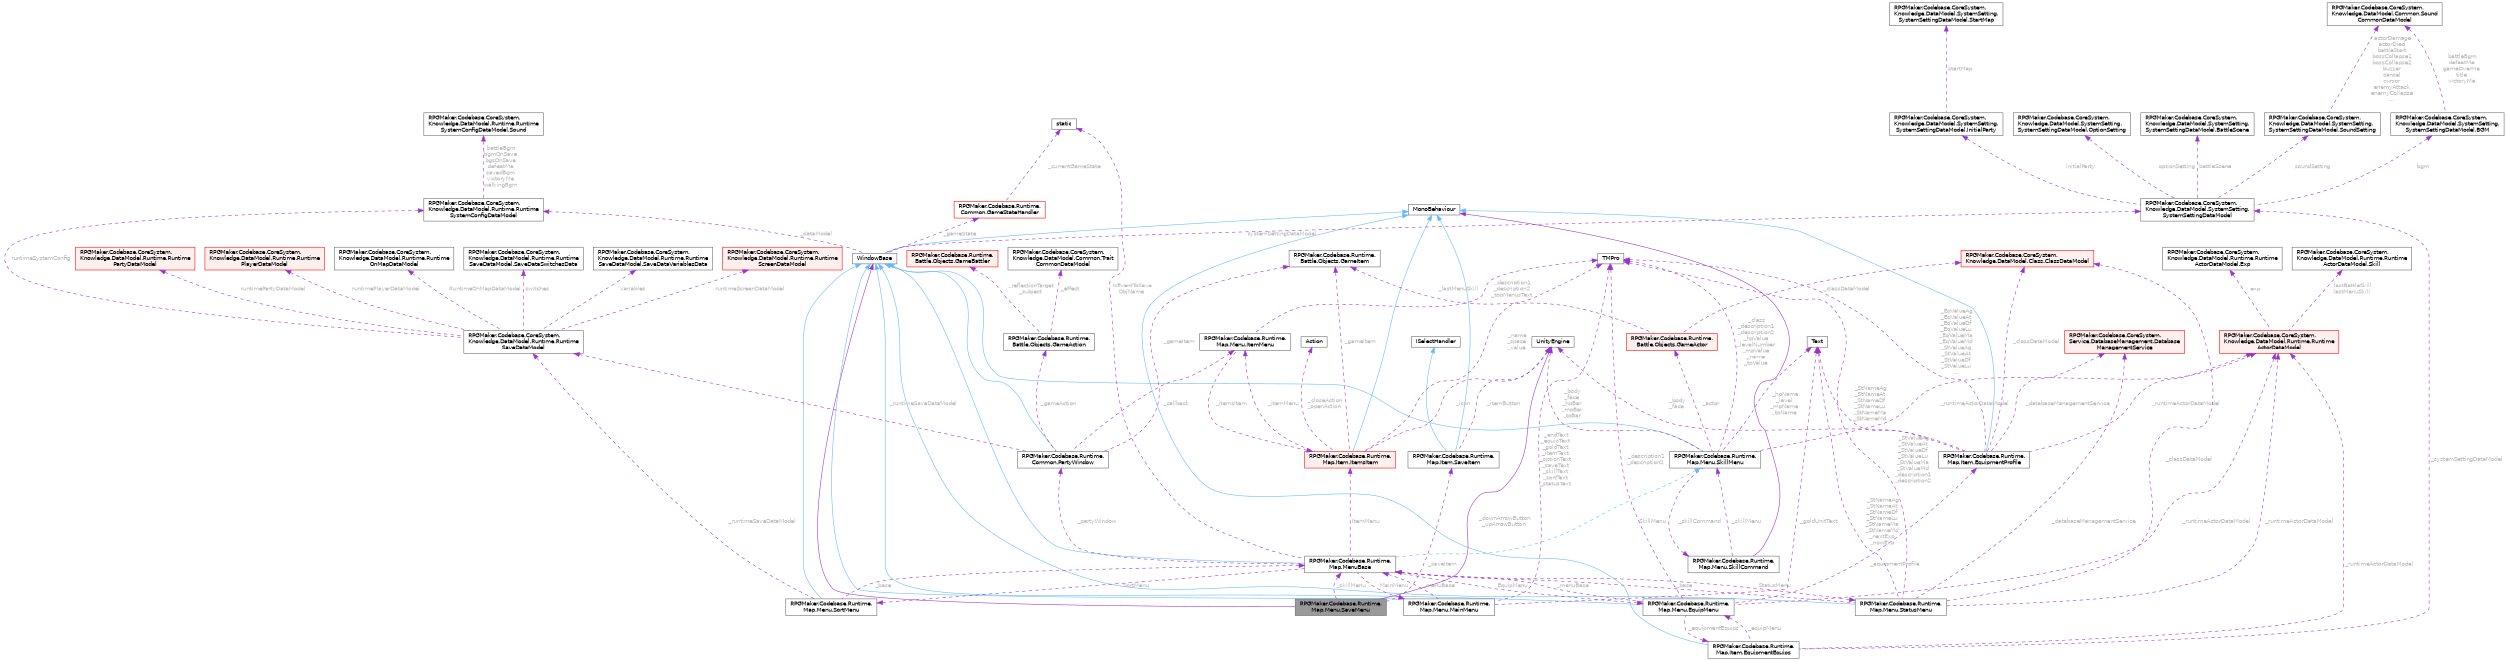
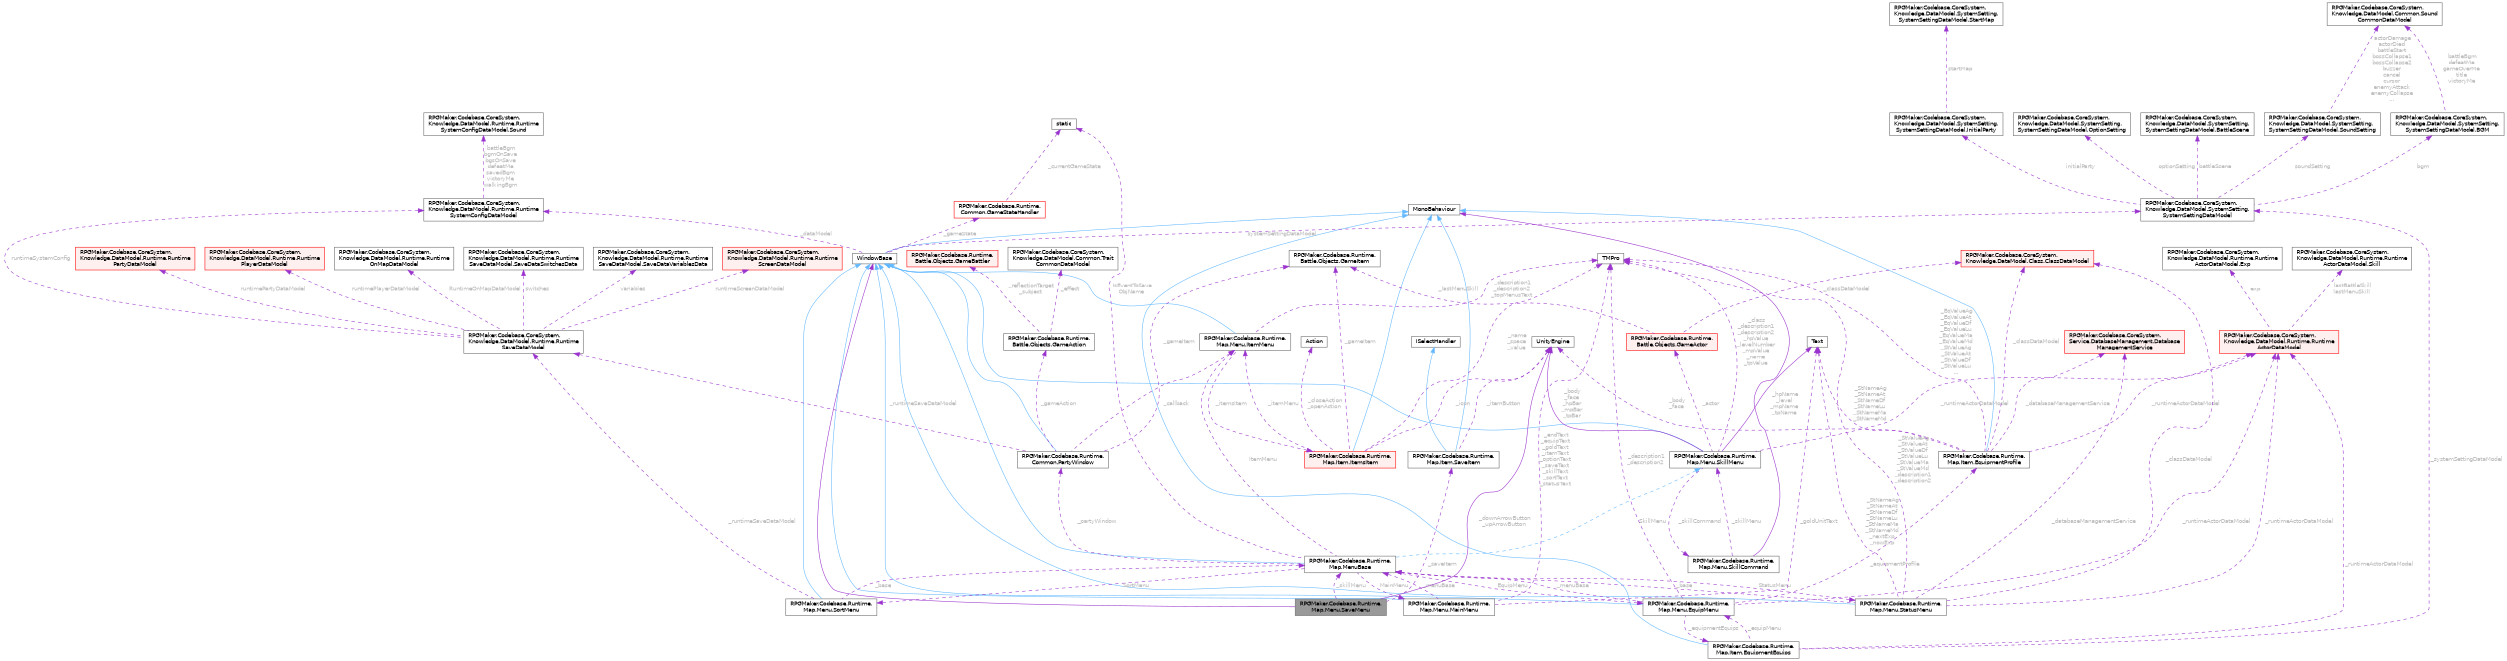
  digraph {
    rankdir=TB
    node [color=gray40 fillcolor=white fontname=Helvetica fontsize=10 shape=box style=filled]
    edge [color=darkorchid3 dir=back fontname=Helvetica fontsize=10 labelfontname=Helvetica labelfontsize=10 style=dashed fontcolor=grey]
    n1 [fillcolor=grey60 fontcolor=black height=0.2 label="RPGMaker.Codebase.Runtime.\lMap.Menu.SaveMenu" width=0.4]
    n2 [height=0.2 label=WindowBase width=0.4]
    n3 [height=0.2 label="RPGMaker.Codebase.Runtime.\lMap.MenuBase" width=0.4]
    n4 [height=0.2 label="RPGMaker.Codebase.Runtime.\lCommon.PartyWindow" width=0.4]
    n5 [height=0.2 label="RPGMaker.Codebase.Runtime.\lMap.Menu.EquipMenu" width=0.4]
    n6 [height=0.2 label="RPGMaker.Codebase.Runtime.\lMap.Menu.ItemMenu" width=0.4]
    n7 [height=0.2 label="RPGMaker.Codebase.Runtime.\lMap.Menu.MainMenu" width=0.4]
    n8 [height=0.2 label="RPGMaker.Codebase.Runtime.\lMap.Menu.SkillMenu" width=0.4]
    n9 [height=0.2 label="RPGMaker.Codebase.Runtime.\lMap.Menu.SortMenu" width=0.4]
    n10 [height=0.2 label="RPGMaker.Codebase.Runtime.\lMap.Menu.StatusMenu" width=0.4]
    n11 [height=0.2 label="RPGMaker.Codebase.Runtime.\lMap.Item.EquipmentEquips" width=0.4]
    n12 [color=red fillcolor="#FFF0F0" height=0.2 label="RPGMaker.Codebase.Runtime.\lMap.Item.ItemsItem" width=0.4]
    n13 [height=0.2 label="RPGMaker.Codebase.Runtime.\lMap.Menu.SkillCommand" width=0.4]
    n14 [height=0.2 label=MonoBehaviour width=0.4]
    n15 [height=0.2 label="RPGMaker.Codebase.Runtime.\lMap.Item.EquipmentProfile" width=0.4]
    n16 [height=0.2 label="RPGMaker.Codebase.Runtime.\lMap.Item.SaveItem" width=0.4]
    n17 [color=red height=0.2 label="RPGMaker.Codebase.Runtime.\lCommon.GameStateHandler" width=0.4]
    n18 [height=0.2 label=static width=0.4]
    n19 [height=0.2 label="RPGMaker.Codebase.CoreSystem.\lKnowledge.DataModel.SystemSetting.\lSystemSettingDataModel" width=0.4]
    n20 [height=0.2 label="RPGMaker.Codebase.CoreSystem.\lKnowledge.DataModel.SystemSetting.\lSystemSettingDataModel.BattleScene" width=0.4]
    n21 [height=0.2 label="RPGMaker.Codebase.CoreSystem.\lKnowledge.DataModel.SystemSetting.\lSystemSettingDataModel.BGM" width=0.4]
    n22 [height=0.2 label="RPGMaker.Codebase.CoreSystem.\lKnowledge.DataModel.Common.Sound\lCommonDataModel" width=0.4]
    n23 [height=0.2 label="RPGMaker.Codebase.CoreSystem.\lKnowledge.DataModel.SystemSetting.\lSystemSettingDataModel.SoundSetting" width=0.4]
    n24 [height=0.2 label="RPGMaker.Codebase.CoreSystem.\lKnowledge.DataModel.SystemSetting.\lSystemSettingDataModel.InitialParty" width=0.4]
    n25 [height=0.2 label="RPGMaker.Codebase.CoreSystem.\lKnowledge.DataModel.SystemSetting.\lSystemSettingDataModel.StartMap" width=0.4]
    n26 [height=0.2 label="RPGMaker.Codebase.CoreSystem.\lKnowledge.DataModel.SystemSetting.\lSystemSettingDataModel.OptionSetting" width=0.4]
    n27 [height=0.2 label="RPGMaker.Codebase.CoreSystem.\lKnowledge.DataModel.Runtime.Runtime\lSystemConfigDataModel" width=0.4]
    n28 [height=0.2 label="RPGMaker.Codebase.CoreSystem.\lKnowledge.DataModel.Runtime.Runtime\lSaveDataModel" width=0.4]
    n29 [height=0.2 label="RPGMaker.Codebase.CoreSystem.\lKnowledge.DataModel.Runtime.Runtime\lSystemConfigDataModel.Sound" width=0.4]
    n30 [height=0.2 label=UnityEngine width=0.4]
    n31 [height=0.2 label="RPGMaker.Codebase.Runtime.\lBattle.Objects.GameAction" width=0.4]
    n32 [color=red fillcolor="#FFF0F0" height=0.2 label="RPGMaker.Codebase.Runtime.\lBattle.Objects.GameBattler" width=0.4]
    n33 [height=0.2 label="RPGMaker.Codebase.CoreSystem.\lKnowledge.DataModel.Common.Trait\lCommonDataModel" width=0.4]
    n34 [height=0.2 label="RPGMaker.Codebase.Runtime.\lBattle.Objects.GameItem" width=0.4]
    n35 [color=red fillcolor="#FFF0F0" height=0.2 label="RPGMaker.Codebase.Runtime.\lBattle.Objects.GameActor" width=0.4]
    n36 [color=red fillcolor="#FFF0F0" height=0.2 label="RPGMaker.Codebase.CoreSystem.\lKnowledge.DataModel.Runtime.Runtime\lPartyDataModel" width=0.4]
    n37 [color=red fillcolor="#FFF0F0" height=0.2 label="RPGMaker.Codebase.CoreSystem.\lKnowledge.DataModel.Runtime.Runtime\lPlayerDataModel" width=0.4]
    n38 [height=0.2 label="RPGMaker.Codebase.CoreSystem.\lKnowledge.DataModel.Runtime.Runtime\lOnMapDataModel" width=0.4]
    n39 [height=0.2 label="RPGMaker.Codebase.CoreSystem.\lKnowledge.DataModel.Runtime.Runtime\lSaveDataModel.SaveDataSwitchesData" width=0.4]
    n40 [height=0.2 label="RPGMaker.Codebase.CoreSystem.\lKnowledge.DataModel.Runtime.Runtime\lSaveDataModel.SaveDataVariablesData" width=0.4]
    n41 [color=red fillcolor="#FFF0F0" height=0.2 label="RPGMaker.Codebase.CoreSystem.\lKnowledge.DataModel.Runtime.Runtime\lScreenDataModel" width=0.4]
    n42 [height=0.2 label=Action width=0.4]
    n43 [height=0.2 label=TMPro width=0.4]
    n44 [color=red fillcolor="#FFF0F0" height=0.2 label="RPGMaker.Codebase.CoreSystem.\lKnowledge.DataModel.Runtime.Runtime\lActorDataModel" width=0.4]
    n45 [height=0.2 label="RPGMaker.Codebase.CoreSystem.\lKnowledge.DataModel.Runtime.Runtime\lActorDataModel.Exp" width=0.4]
    n46 [height=0.2 label="RPGMaker.Codebase.CoreSystem.\lKnowledge.DataModel.Runtime.Runtime\lActorDataModel.Skill" width=0.4]
    n47 [color=red fillcolor="#FFF0F0" height=0.2 label="RPGMaker.Codebase.CoreSystem.\lKnowledge.DataModel.Class.ClassDataModel" width=0.4]
    n48 [color=red fillcolor="#FFF0F0" height=0.2 label="RPGMaker.Codebase.CoreSystem.\lService.DatabaseManagement.Database\lManagementService" width=0.4]
    n49 [height=0.2 label=Text width=0.4]
    n50 [height=0.2 label=ISelectHandler width=0.4]
    n2 -> n1 [style=solid fontcolor=""]
    n2 -> n3 [color=steelblue1 style=solid fontcolor=""]
    n2 -> n4 [color=steelblue1 style=solid fontcolor=""]
    n2 -> n5 [color=steelblue1 style=solid fontcolor=""]
+   n2 -> n6 [color=steelblue1 style=solid fontcolor=""]
    n2 -> n7 [color=steelblue1 style=solid fontcolor=""]
    n2 -> n8 [color=steelblue1 style=solid fontcolor=""]
    n2 -> n9 [color=steelblue1 style=solid fontcolor=""]
    n2 -> n10 [color=steelblue1 style=solid fontcolor=""]
    n3 -> n1 [label=" _skillMenu"]
    n3 -> n5 [label=" _menuBase"]
    n3 -> n7 [label=" _menuBase"]
    n3 -> n9 [label=" _base"]
    n3 -> n10 [label=" _base"]
    n4 -> n3 [label=" _partyWindow"]
    n5 -> n3 [label=" EquipMenu"]
    n5 -> n11 [label=" _equipMenu"]
-   n12 -> n3 [label=" ItemMenu"]
+   n6 -> n3 [label=" ItemMenu"]
    n6 -> n4 [label=" _callback"]
    n6 -> n12 [label=" _itemMenu"]
    n7 -> n3 [label=" MainMenu"]
    n8 -> n3 [color=steelblue1 label=" SkillMenu"]
    n8 -> n13 [label=" _skillMenu"]
    n9 -> n3 [label=" SortMenu"]
    n10 -> n3 [label=" StatusMenu"]
    n11 -> n5 [label=" _equipmentEquips"]
    n12 -> n6 [label=" _itemsItem"]
    n13 -> n8 [label=" _skillCommand"]
    n14 -> n2 [color=steelblue1 style=solid fontcolor=""]
    n14 -> n11 [color=steelblue1 style=solid fontcolor=""]
    n14 -> n12 [color=steelblue1 style=solid fontcolor=""]
    n14 -> n13 [style=solid fontcolor=""]
    n14 -> n15 [color=steelblue1 style=solid fontcolor=""]
    n14 -> n16 [color=steelblue1 style=solid fontcolor=""]
    n15 -> n5 [label=" _equipmentProfile"]
    n16 -> n1 [label=" _saveItem"]
    n17 -> n2 [label=" _gameState"]
    n18 -> n3 [label=" IsEventToSave\nObjName"]
    n18 -> n17 [label=" _currentGameState"]
    n19 -> n2 [label=" systemSettingDataModel"]
    n19 -> n11 [label=" _systemSettingDataModel"]
    n20 -> n19 [label=" battleScene"]
    n21 -> n19 [label=" bgm"]
    n22 -> n21 [label=" battleBgm\ndefeatMe\ngameOverMe\ntitle\nvictoryMe"]
    n22 -> n23 [label=" actorDamage\nactorDied\nbattleStart\nbossCollapse1\nbossCollapse2\nbuzzer\ncancel\ncursor\nenemyAttack\nenemyCollapse\n..."]
    n23 -> n19 [label=" soundSetting"]
    n24 -> n19 [label=" initialParty"]
    n25 -> n24 [label=" startMap"]
    n26 -> n19 [label=" optionSetting"]
    n27 -> n2 [label=" _dataModel"]
    n27 -> n28 [label=" runtimeSystemConfig"]
    n28 -> n4 [label=" _runtimeSaveDataModel"]
    n28 -> n9 [label=" _runtimeSaveDataModel"]
    n29 -> n27 [label=" battleBgm\nbgmOnSave\nbgsOnSave\ndefeatMe\nsavedBgm\nvictoryMe\nwalkingBgm"]
    n30 -> n1 [label=" _downArrowButton\n_upArrowButton" style=solid]
-   n30 -> n8 [label=" _body\n_face\n_hpBar\n_mpBar\n_tpBar"]
+   n30 -> n8 [label=" _body\n_face\n_hpBar\n_mpBar\n_tpBar" style=solid]
    n30 -> n12 [label=" _icon"]
    n30 -> n15 [label=" _body\n_face"]
    n30 -> n16 [label=" _itemButton"]
    n31 -> n4 [label=" _gameAction"]
    n32 -> n31 [label=" _reflectionTarget\n_subject"]
    n33 -> n31 [label=" _effect"]
    n34 -> n4 [label=" _gameItem"]
    n34 -> n12 [label=" _gameItem"]
    n34 -> n35 [label=" _lastMenuSkill"]
    n35 -> n8 [label=" _actor"]
    n36 -> n28 [label=" runtimePartyDataModel"]
    n37 -> n28 [label=" runtimePlayerDataModel"]
    n38 -> n28 [label=" RuntimeOnMapDataModel"]
    n39 -> n28 [label=" switches"]
    n40 -> n28 [label=" variables"]
    n41 -> n28 [label=" runtimeScreenDataModel"]
    n42 -> n12 [label=" _closeAction\n_openAction"]
    n43 -> n5 [label=" _description1\n_description2"]
    n43 -> n6 [label=" _description1\n_description2\n_topMenusText"]
    n43 -> n7 [label=" _endText\n_equipText\n_goldText\n_itemText\n_optionText\n_saveText\n_skillText\n_sortText\n_statusText"]
    n43 -> n8 [label=" _class\n_description1\n_description2\n_hpValue\n_levelNumber\n_mpValue\n_name\n_tpValue"]
    n43 -> n10 [label=" _StValueAg\n_StValueAt\n_StValueDf\n_StValueLu\n_StValueMa\n_StValueMd\n_description1\n_description2"]
    n43 -> n12 [label=" _name\n_space\n_value"]
    n43 -> n15 [label=" _EqValueAg\n_EqValueAt\n_EqValueDf\n_EqValueLu\n_EqValueMa\n_EqValueMd\n_StValueAg\n_StValueAt\n_StValueDf\n_StValueLu\n..."]
    n44 -> n5 [label=" _runtimeActorDataModel"]
    n44 -> n8 [label=" _runtimeActorDataModel"]
    n44 -> n10 [label=" _runtimeActorDataModel"]
    n44 -> n11 [label=" _runtimeActorDataModel"]
    n44 -> n15 [label=" _runtimeActorDataModel"]
    n45 -> n44 [label=" exp"]
    n46 -> n44 [label=" lastBattleSkill\nlastMenuSkill"]
    n47 -> n10 [label=" _classDataModel"]
    n47 -> n15 [label=" _classDataModel"]
    n47 -> n35 [label=" _classDataModel"]
    n48 -> n10 [label=" _databaseManagementService"]
    n48 -> n15 [label=" _databaseManagementService"]
    n49 -> n7 [label=" _goldUnitText"]
-   n49 -> n8 [label=" _hpName\n_level\n_mpName\n_tpName"]
+   n49 -> n8 [label=" _hpName\n_level\n_mpName\n_tpName" style=solid]
    n49 -> n10 [label=" _StNameAg\n_StNameAt\n_StNameDf\n_StNameLu\n_StNameMa\n_StNameMd\n_nextExp\n_nowExp"]
    n49 -> n15 [label=" _StNameAg\n_StNameAt\n_StNameDf\n_StNameLu\n_StNameMa\n_StNameMd"]
    n50 -> n16 [color=steelblue1 style=solid fontcolor=""]
  }
